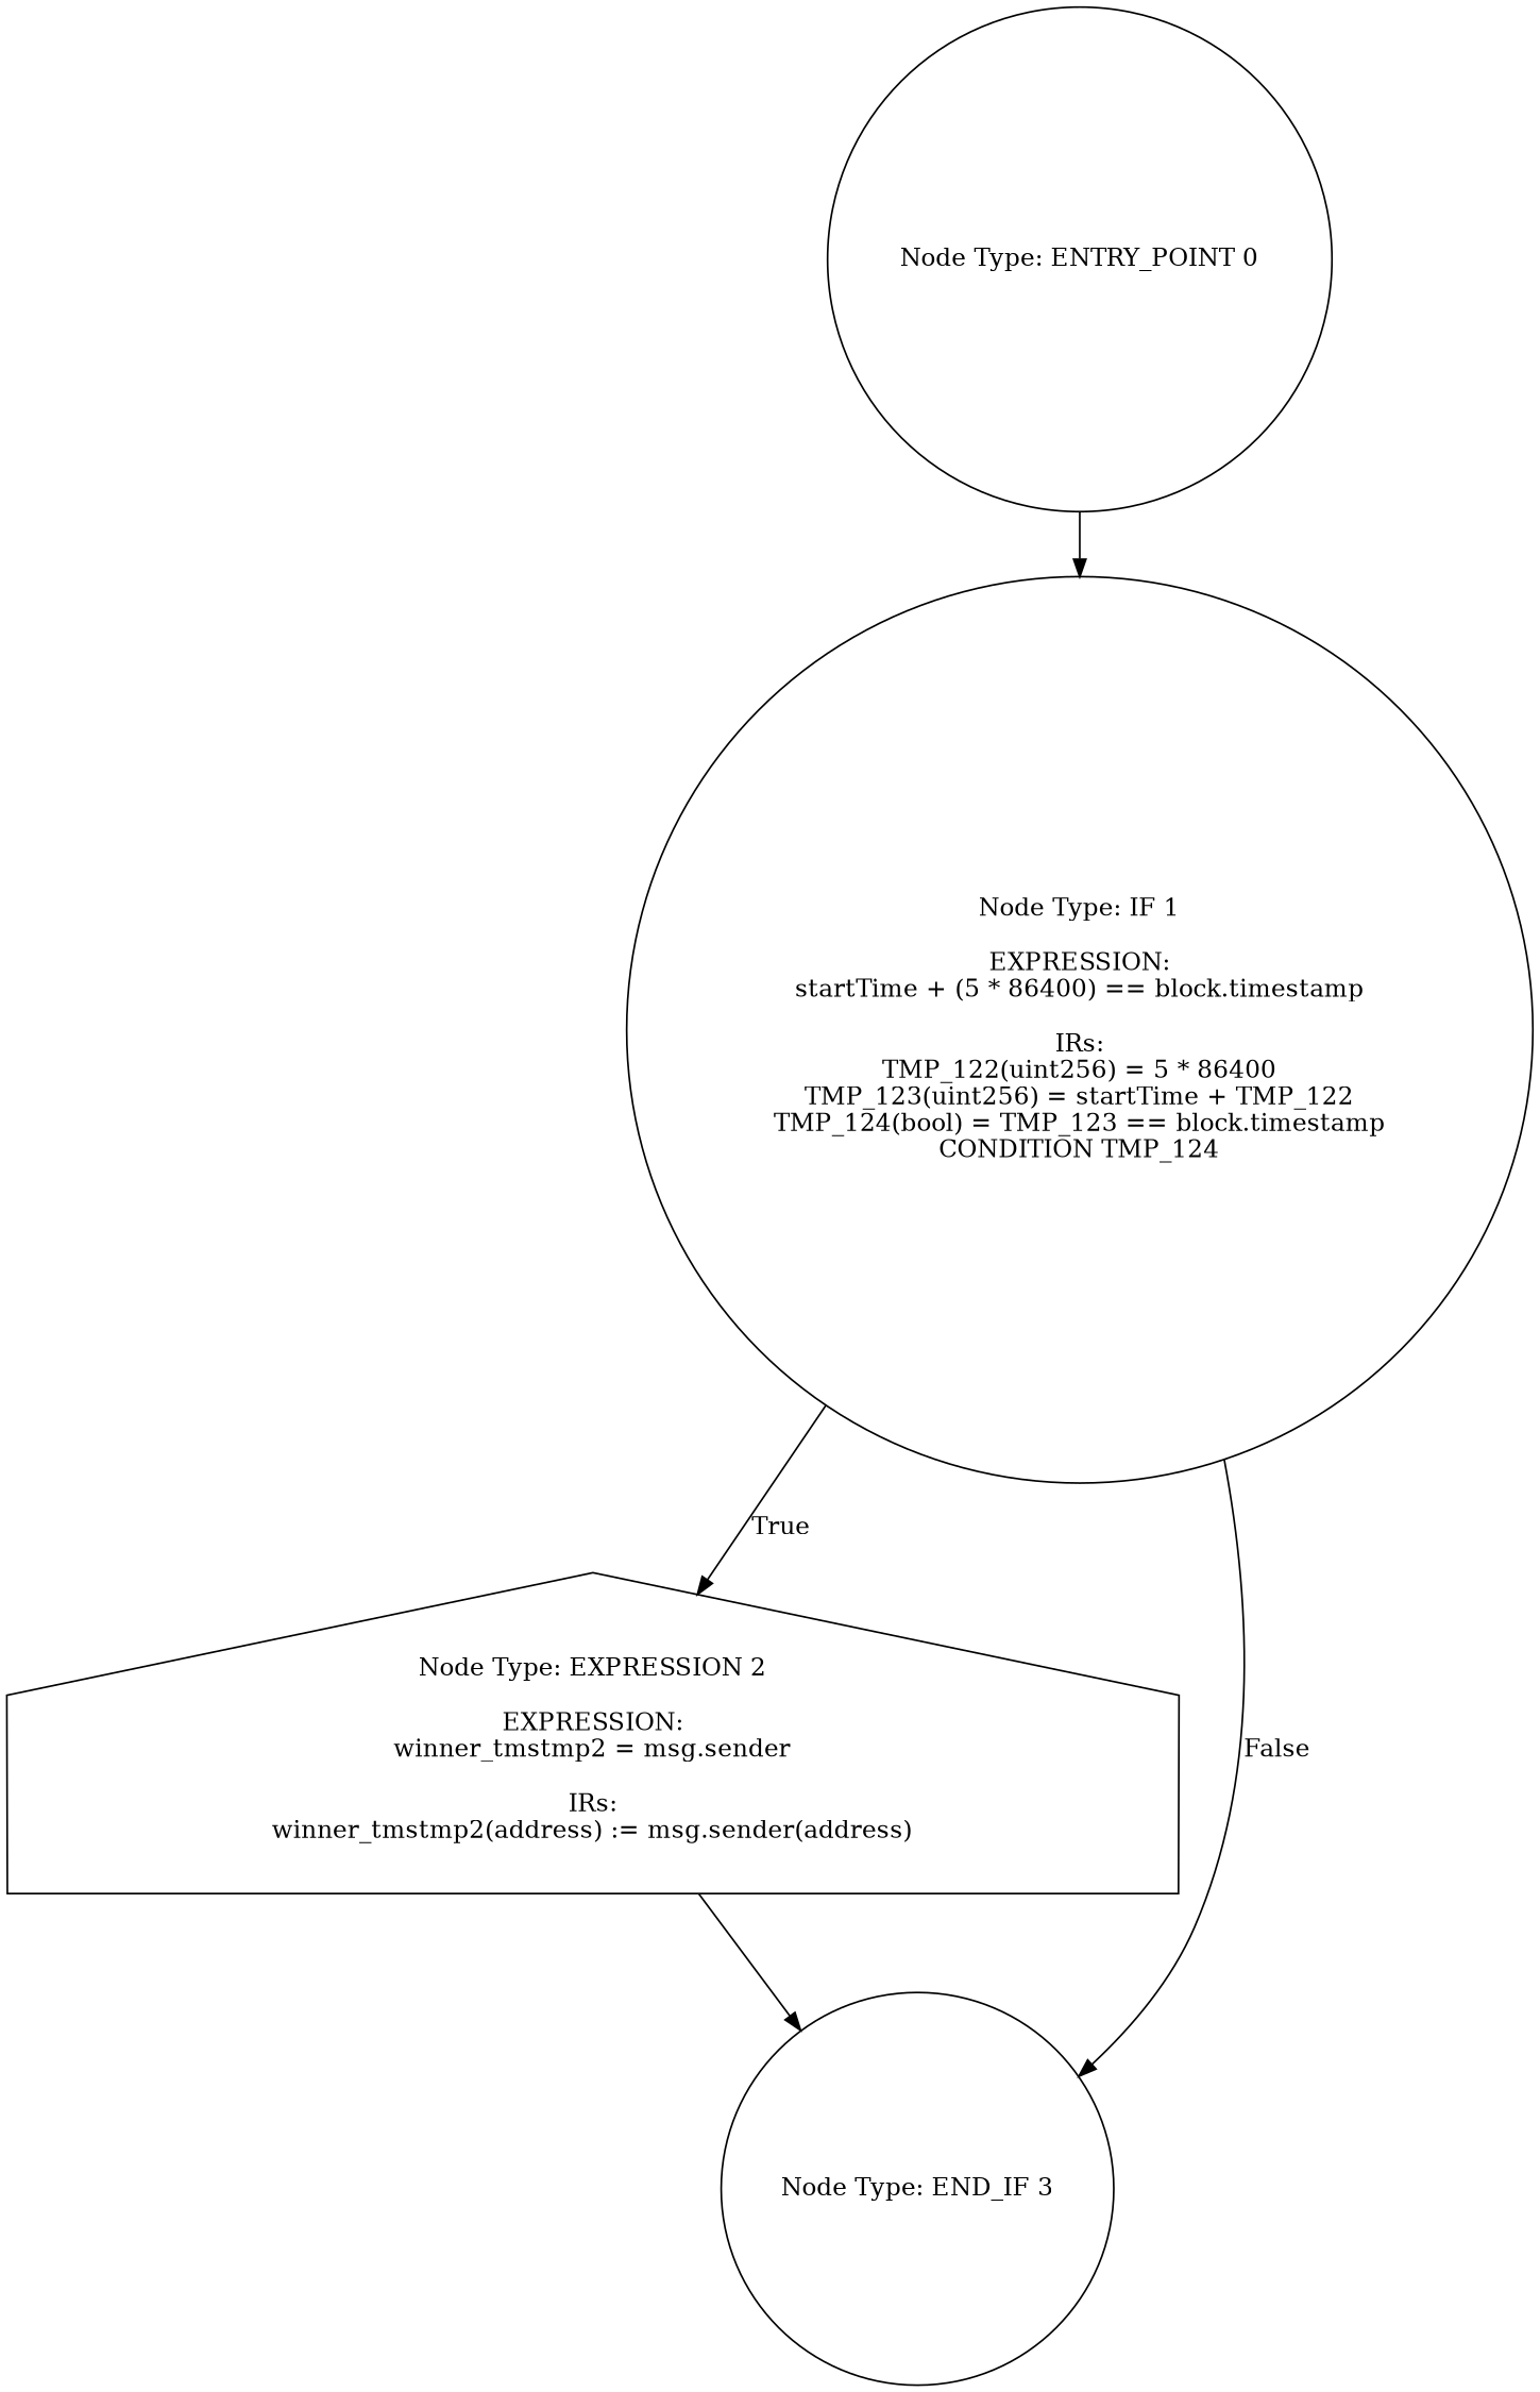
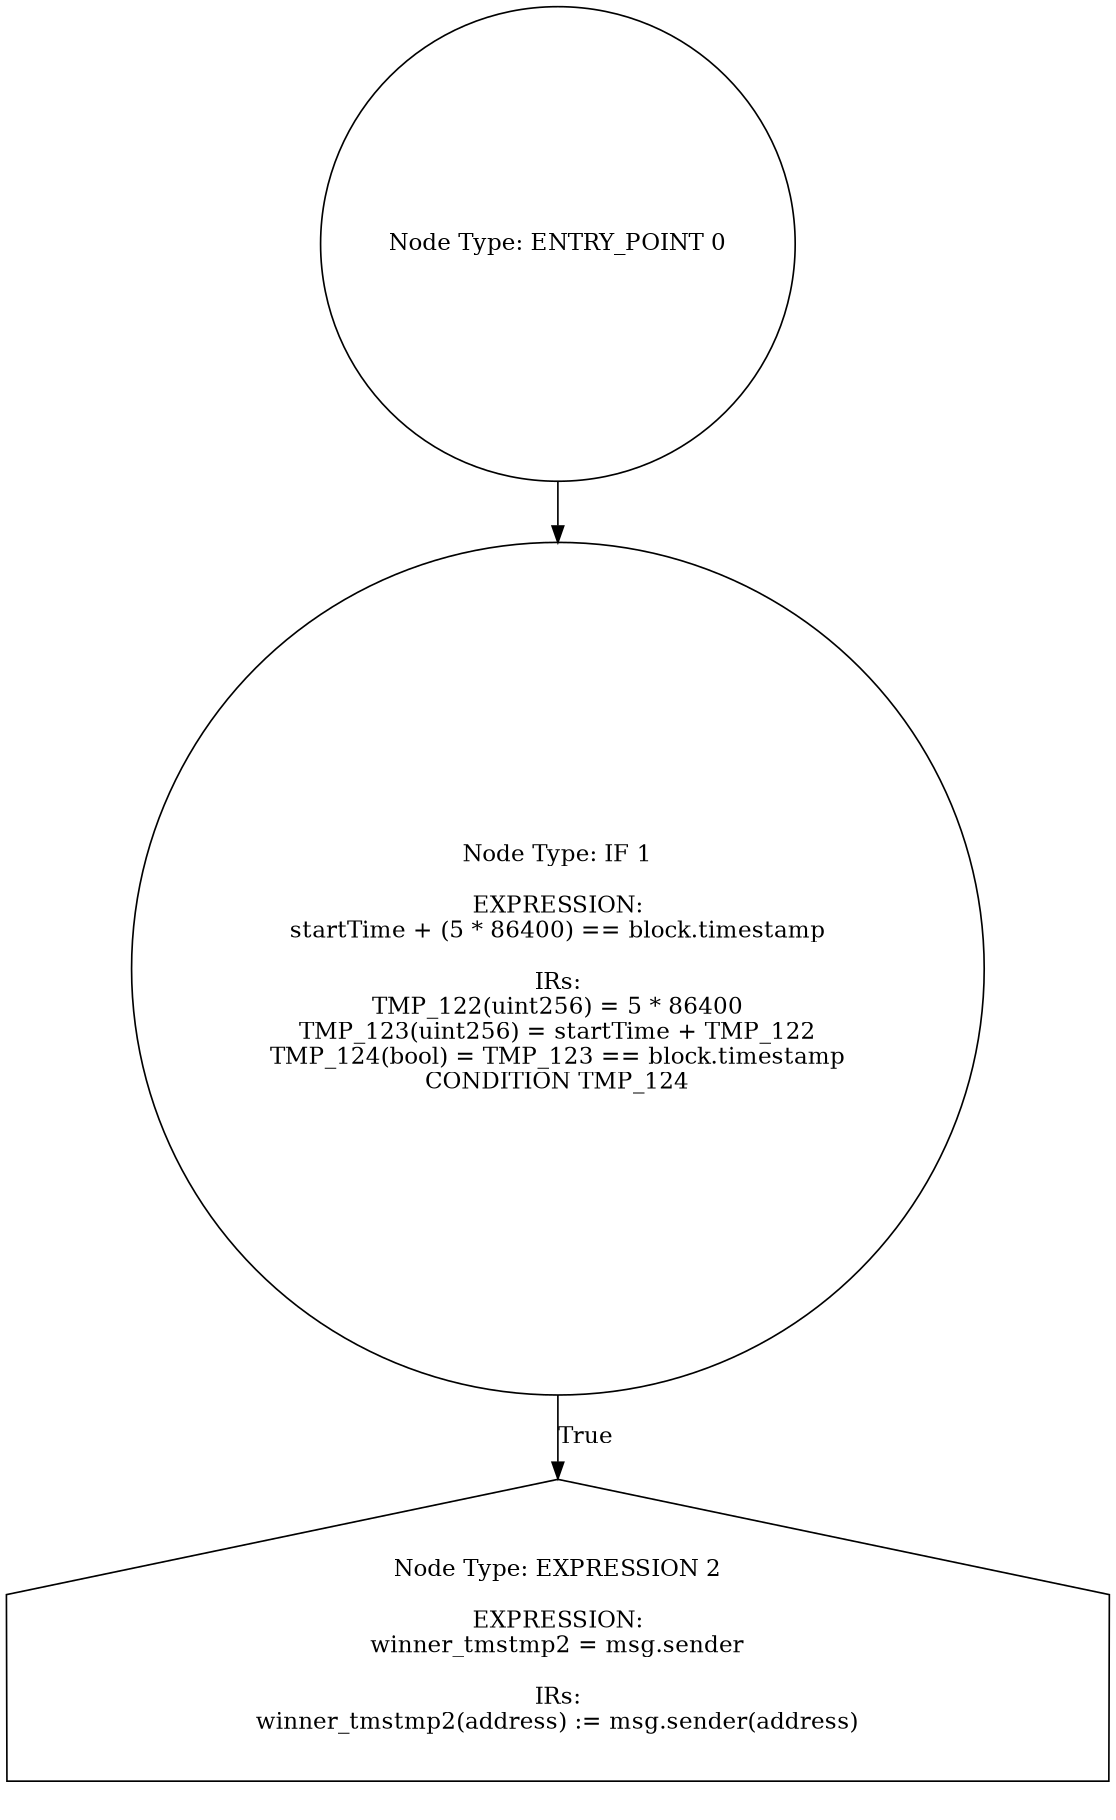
  digraph {
    node [shape=circle]
    n1 [label="Node Type: ENTRY_POINT 0\n"]
    n2 [label="Node Type: IF 1\n\nEXPRESSION:\nstartTime + (5 * 86400) == block.timestamp\n\nIRs:\nTMP_122(uint256) = 5 * 86400\nTMP_123(uint256) = startTime + TMP_122\nTMP_124(bool) = TMP_123 == block.timestamp\nCONDITION TMP_124"]
    n3 [label="Node Type: EXPRESSION 2\n\nEXPRESSION:\nwinner_tmstmp2 = msg.sender\n\nIRs:\nwinner_tmstmp2(address) := msg.sender(address)" shape=house]
-   n4 [label="Node Type: END_IF 3\n"]
    n1 -> n2
    n2 -> n3 [label=True]
-   n2 -> n4 [label=False]
-   n3 -> n4
  }
